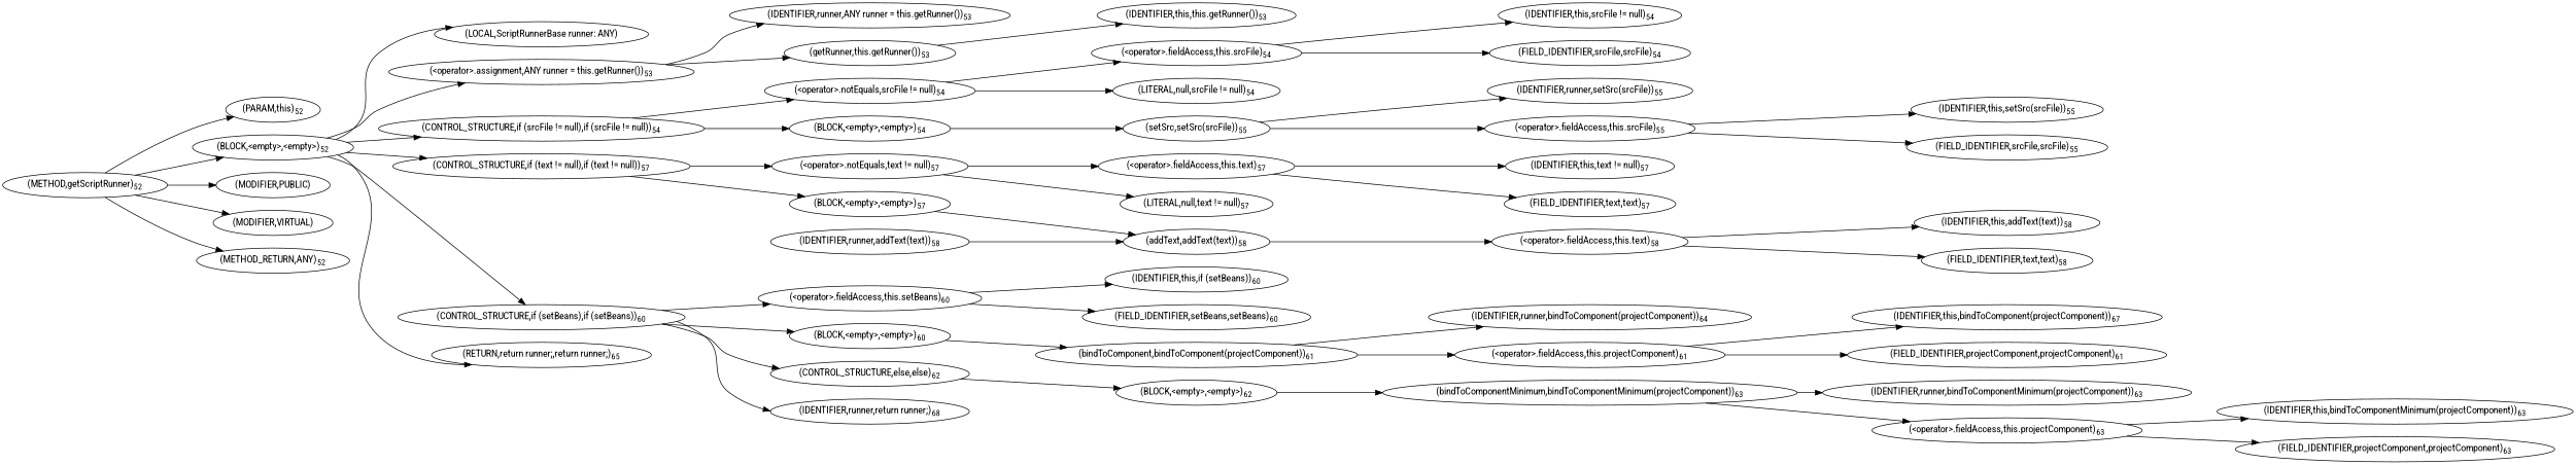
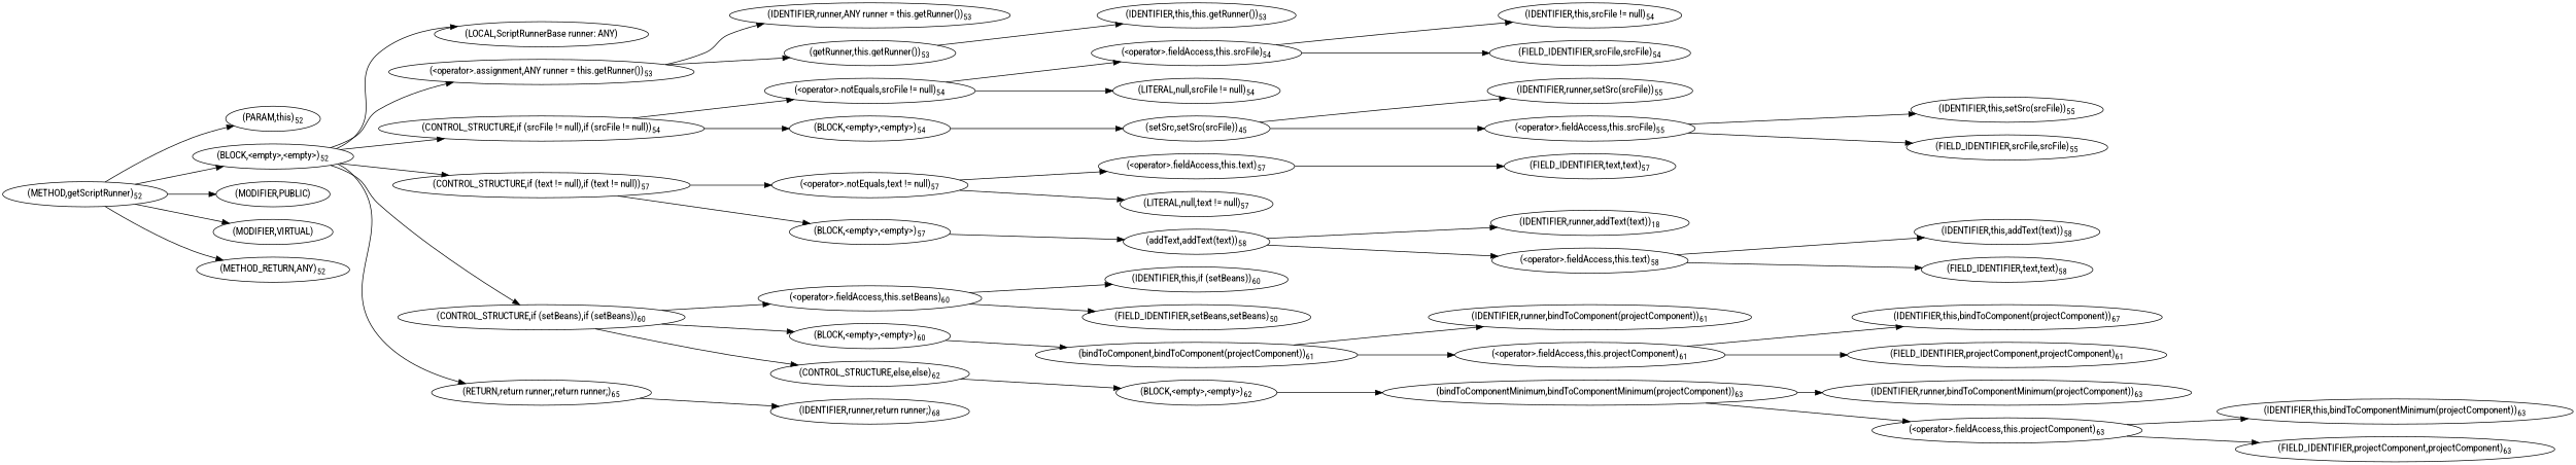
  digraph {
    fontname="Roboto Condensed"
    rankdir=LR
    node [fontname="Roboto Condensed"]
    edge [fontname="Roboto Condensed"]
    n1 [label=<(METHOD,getScriptRunner)<SUB>52</SUB>>]
    n2 [label=<(PARAM,this)<SUB>52</SUB>>]
    n3 [label=<(BLOCK,&lt;empty&gt;,&lt;empty&gt;)<SUB>52</SUB>>]
    n4 [label=<(MODIFIER,PUBLIC)>]
    n5 [label=<(MODIFIER,VIRTUAL)>]
    n6 [label=<(METHOD_RETURN,ANY)<SUB>52</SUB>>]
    n7 [label=<(LOCAL,ScriptRunnerBase runner: ANY)>]
    n8 [label=<(&lt;operator&gt;.assignment,ANY runner = this.getRunner())<SUB>53</SUB>>]
    n9 [label=<(CONTROL_STRUCTURE,if (srcFile != null),if (srcFile != null))<SUB>54</SUB>>]
    n10 [label=<(CONTROL_STRUCTURE,if (text != null),if (text != null))<SUB>57</SUB>>]
    n11 [label=<(CONTROL_STRUCTURE,if (setBeans),if (setBeans))<SUB>60</SUB>>]
    n12 [label=<(RETURN,return runner;,return runner;)<SUB>65</SUB>>]
    n13 [label=<(IDENTIFIER,runner,ANY runner = this.getRunner())<SUB>53</SUB>>]
    n14 [label=<(getRunner,this.getRunner())<SUB>53</SUB>>]
    n15 [label=<(&lt;operator&gt;.notEquals,srcFile != null)<SUB>54</SUB>>]
    n16 [label=<(BLOCK,&lt;empty&gt;,&lt;empty&gt;)<SUB>54</SUB>>]
    n17 [label=<(&lt;operator&gt;.notEquals,text != null)<SUB>57</SUB>>]
    n18 [label=<(BLOCK,&lt;empty&gt;,&lt;empty&gt;)<SUB>57</SUB>>]
    n19 [label=<(&lt;operator&gt;.fieldAccess,this.setBeans)<SUB>60</SUB>>]
    n20 [label=<(BLOCK,&lt;empty&gt;,&lt;empty&gt;)<SUB>60</SUB>>]
    n21 [label=<(CONTROL_STRUCTURE,else,else)<SUB>62</SUB>>]
    n22 [label=<(IDENTIFIER,runner,return runner;)<SUB>68</SUB>>]
    n23 [label=<(IDENTIFIER,this,this.getRunner())<SUB>53</SUB>>]
    n24 [label=<(&lt;operator&gt;.fieldAccess,this.srcFile)<SUB>54</SUB>>]
    n25 [label=<(LITERAL,null,srcFile != null)<SUB>54</SUB>>]
-   n26 [label=<(setSrc,setSrc(srcFile))<SUB>55</SUB>>]
+   n26 [label=<(setSrc,setSrc(srcFile))<SUB>45</SUB>>]
    n27 [label=<(IDENTIFIER,this,srcFile != null)<SUB>54</SUB>>]
    n28 [label=<(FIELD_IDENTIFIER,srcFile,srcFile)<SUB>54</SUB>>]
    n29 [label=<(IDENTIFIER,runner,setSrc(srcFile))<SUB>55</SUB>>]
    n30 [label=<(&lt;operator&gt;.fieldAccess,this.srcFile)<SUB>55</SUB>>]
    n31 [label=<(IDENTIFIER,this,setSrc(srcFile))<SUB>55</SUB>>]
    n32 [label=<(FIELD_IDENTIFIER,srcFile,srcFile)<SUB>55</SUB>>]
    n33 [label=<(&lt;operator&gt;.fieldAccess,this.text)<SUB>57</SUB>>]
    n34 [label=<(LITERAL,null,text != null)<SUB>57</SUB>>]
    n35 [label=<(addText,addText(text))<SUB>58</SUB>>]
-   n36 [label=<(IDENTIFIER,this,text != null)<SUB>57</SUB>>]
    n37 [label=<(FIELD_IDENTIFIER,text,text)<SUB>57</SUB>>]
-   n38 [label=<(IDENTIFIER,runner,addText(text))<SUB>58</SUB>>]
+   n38 [label=<(IDENTIFIER,runner,addText(text))<SUB>18</SUB>>]
    n39 [label=<(&lt;operator&gt;.fieldAccess,this.text)<SUB>58</SUB>>]
    n40 [label=<(IDENTIFIER,this,addText(text))<SUB>58</SUB>>]
    n41 [label=<(FIELD_IDENTIFIER,text,text)<SUB>58</SUB>>]
    n42 [label=<(IDENTIFIER,this,if (setBeans))<SUB>60</SUB>>]
-   n43 [label=<(FIELD_IDENTIFIER,setBeans,setBeans)<SUB>60</SUB>>]
+   n43 [label=<(FIELD_IDENTIFIER,setBeans,setBeans)<SUB>50</SUB>>]
    n44 [label=<(bindToComponent,bindToComponent(projectComponent))<SUB>61</SUB>>]
    n45 [label=<(BLOCK,&lt;empty&gt;,&lt;empty&gt;)<SUB>62</SUB>>]
-   n46 [label=<(IDENTIFIER,runner,bindToComponent(projectComponent))<SUB>64</SUB>>]
+   n46 [label=<(IDENTIFIER,runner,bindToComponent(projectComponent))<SUB>61</SUB>>]
    n47 [label=<(&lt;operator&gt;.fieldAccess,this.projectComponent)<SUB>61</SUB>>]
    n48 [label=<(IDENTIFIER,this,bindToComponent(projectComponent))<SUB>67</SUB>>]
    n49 [label=<(FIELD_IDENTIFIER,projectComponent,projectComponent)<SUB>61</SUB>>]
    n50 [label=<(bindToComponentMinimum,bindToComponentMinimum(projectComponent))<SUB>63</SUB>>]
    n51 [label=<(IDENTIFIER,runner,bindToComponentMinimum(projectComponent))<SUB>63</SUB>>]
    n52 [label=<(&lt;operator&gt;.fieldAccess,this.projectComponent)<SUB>63</SUB>>]
    n53 [label=<(IDENTIFIER,this,bindToComponentMinimum(projectComponent))<SUB>63</SUB>>]
    n54 [label=<(FIELD_IDENTIFIER,projectComponent,projectComponent)<SUB>63</SUB>>]
    n1 -> n2
    n1 -> n3
    n1 -> n4
    n1 -> n5
    n1 -> n6
    n3 -> n7
    n3 -> n8
    n3 -> n9
    n3 -> n10
    n3 -> n11
    n3 -> n12
    n8 -> n13
    n8 -> n14
    n9 -> n15
    n9 -> n16
    n10 -> n17
    n10 -> n18
    n11 -> n19
    n11 -> n20
    n11 -> n21
-   n11 -> n22
+   n12 -> n22
    n14 -> n23
    n15 -> n24
    n15 -> n25
    n16 -> n26
    n17 -> n33
    n17 -> n34
    n18 -> n35
    n19 -> n42
    n19 -> n43
    n20 -> n44
    n21 -> n45
    n24 -> n27
    n24 -> n28
    n26 -> n29
    n26 -> n30
    n30 -> n31
    n30 -> n32
-   n33 -> n36
    n33 -> n37
-   n38 -> n35
+   n35 -> n38
    n35 -> n39
    n39 -> n40
    n39 -> n41
    n44 -> n46
    n44 -> n47
    n45 -> n50
    n47 -> n48
    n47 -> n49
    n50 -> n51
    n50 -> n52
    n52 -> n53
    n52 -> n54
  }
